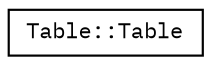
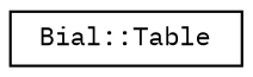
  digraph {
    rankdir=LR
    fontname="IBM Plex Mono"
-   n1 [color=black fillcolor=white fontname="IBM Plex Mono" fontsize=10 height=0.2 label="Table::Table" shape=record style=filled width=0.4]
+   n1 [color=black fillcolor=white fontname="IBM Plex Mono" fontsize=10 height=0.2 label="Bial::Table" shape=record style=filled width=0.4]
  }
